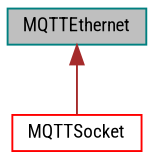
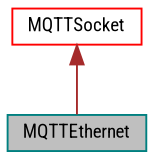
  digraph {
    fontname="Roboto Condensed"
    node [fontname="Roboto Condensed" fontsize=10 shape=record style=filled]
    n1 [color=teal fillcolor=grey75 fontcolor=black height=0.2 label=MQTTEthernet width=0.4]
    n2 [color=red fillcolor=white height=0.2 label=MQTTSocket width=0.4]
-   n1 -> n2 [color=brown dir=back fontname="Roboto Condensed" fontsize=10 labelfontname=Helvetica labelfontsize=10 style=solid]
+   n2 -> n1 [color=brown dir=back fontname="Roboto Condensed" fontsize=10 labelfontname=Helvetica labelfontsize=10 style=solid]
  }
